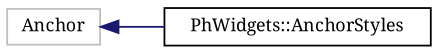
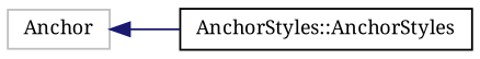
  digraph {
    rankdir=LR
    fontname="Noto Serif"
    node [fillcolor=white fontname="Noto Serif" fontsize=10 shape=record style=filled]
    n1 [color=grey75 height=0.2 label=Anchor width=0.4]
-   n2 [color=black height=0.2 label="PhWidgets::AnchorStyles" width=0.4]
+   n2 [color=black height=0.2 label="AnchorStyles::AnchorStyles" width=0.4]
    n1 -> n2 [color=midnightblue dir=back fontname="Noto Serif" fontsize=10 labelfontname=Helvetica labelfontsize=10 style=solid]
  }
